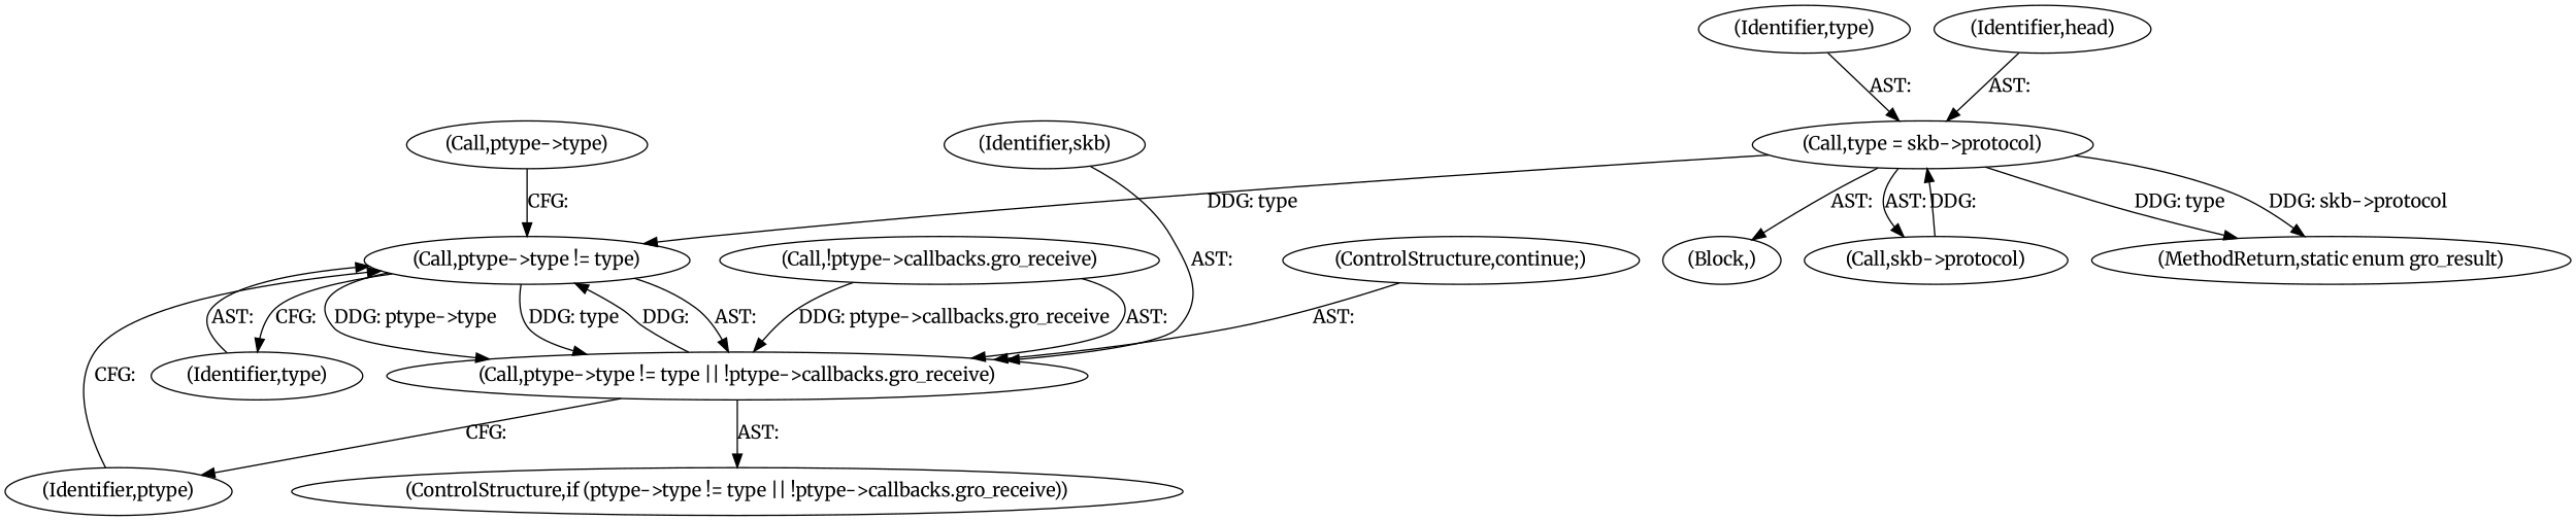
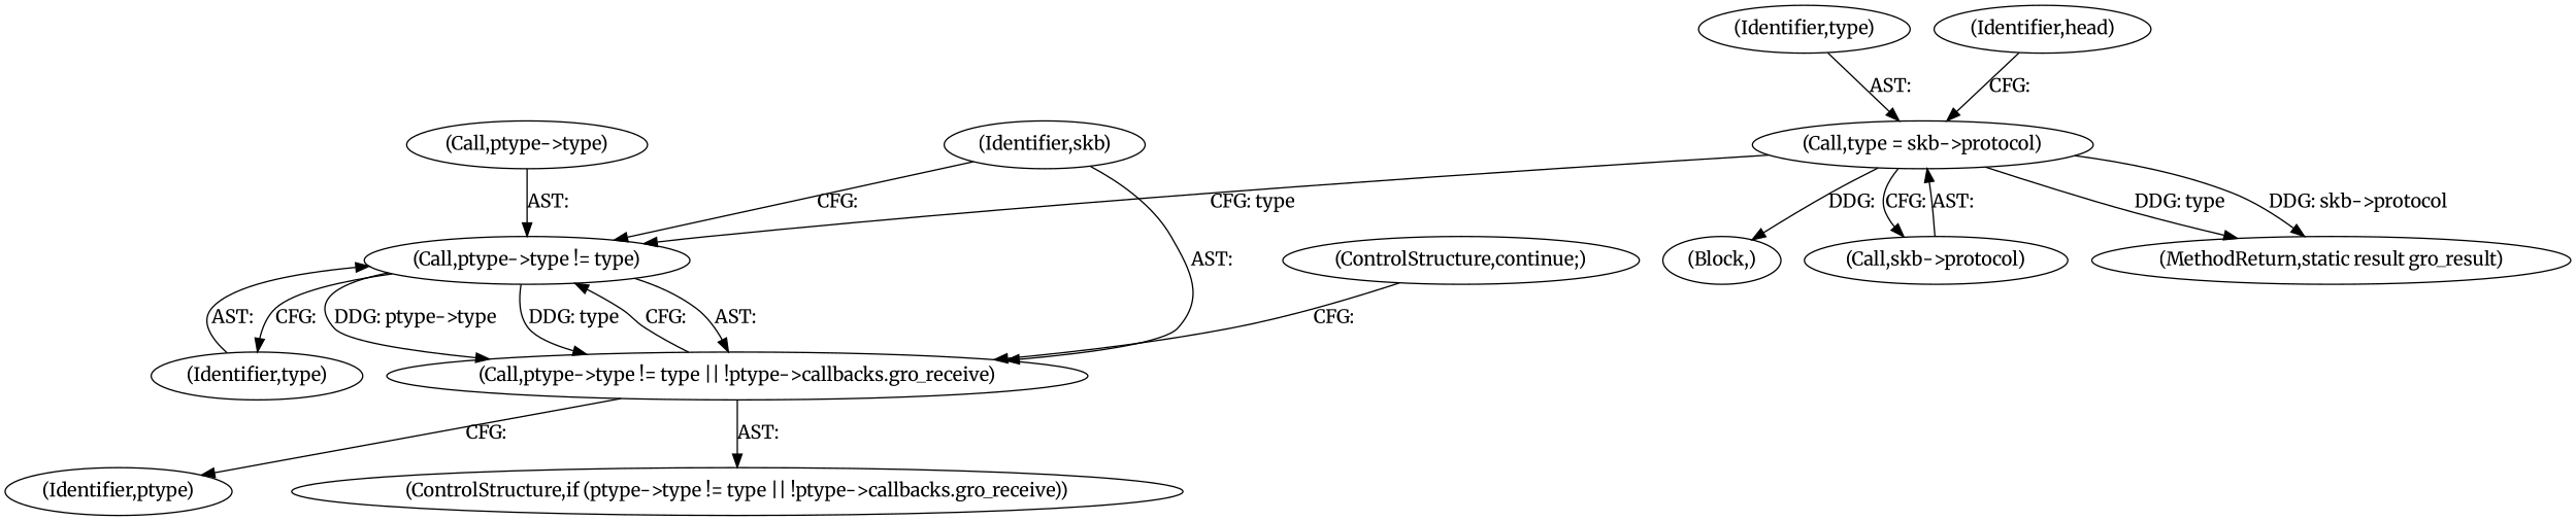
  digraph {
    fontname=Merriweather
    node [fontname=Merriweather]
    edge [fontname=Merriweather]
    n1 [label="(Call,ptype->type != type)"]
    n2 [label="(Call,ptype->type != type || !ptype->callbacks.gro_receive)"]
    n3 [label="(Identifier,type)"]
    n4 [label="(ControlStructure,if (ptype->type != type || !ptype->callbacks.gro_receive))"]
    n5 [label="(Identifier,ptype)"]
    n6 [label="(Call,type = skb->protocol)"]
    n7 [label="(Block,)"]
-   n8 [label="(MethodReturn,static enum gro_result)"]
+   n8 [label="(MethodReturn,static result gro_result)"]
    n9 [label="(Call,skb->protocol)"]
-   n10 [label="(Call,!ptype->callbacks.gro_receive)"]
    n11 [label="(Identifier,skb)"]
    n12 [label="(Identifier,type)"]
    n13 [label="(Identifier,head)"]
    n14 [label="(ControlStructure,continue;)"]
    n15 [label="(Call,ptype->type)"]
    n1 -> n2 [label="AST: "]
    n1 -> n2 [label="DDG: ptype->type"]
    n1 -> n2 [label="DDG: type"]
    n1 -> n3 [label="CFG: "]
-   n2 -> n1 [label="DDG: "]
+   n2 -> n1 [label="CFG: "]
    n2 -> n4 [label="AST: "]
    n2 -> n5 [label="CFG: "]
    n3 -> n1 [label="AST: "]
-   n5 -> n1 [label="CFG: "]
-   n6 -> n1 [label="DDG: type"]
-   n6 -> n7 [label="AST: "]
+   n11 -> n1 [label="CFG: "]
+   n6 -> n1 [label="CFG: type"]
+   n6 -> n7 [label="DDG: "]
    n6 -> n8 [label="DDG: skb->protocol"]
    n6 -> n8 [label="DDG: type"]
-   n6 -> n9 [label="AST: "]
-   n9 -> n6 [label="DDG: "]
-   n10 -> n2 [label="AST: "]
-   n10 -> n2 [label="DDG: ptype->callbacks.gro_receive"]
+   n6 -> n9 [label="CFG: "]
+   n9 -> n6 [label="AST: "]
    n11 -> n2 [label="AST: "]
    n12 -> n6 [label="AST: "]
-   n13 -> n6 [label="AST: "]
-   n14 -> n2 [label="AST: "]
-   n15 -> n1 [label="CFG: "]
+   n13 -> n6 [label="CFG: "]
+   n14 -> n2 [label="CFG: "]
+   n15 -> n1 [label="AST: "]
  }
